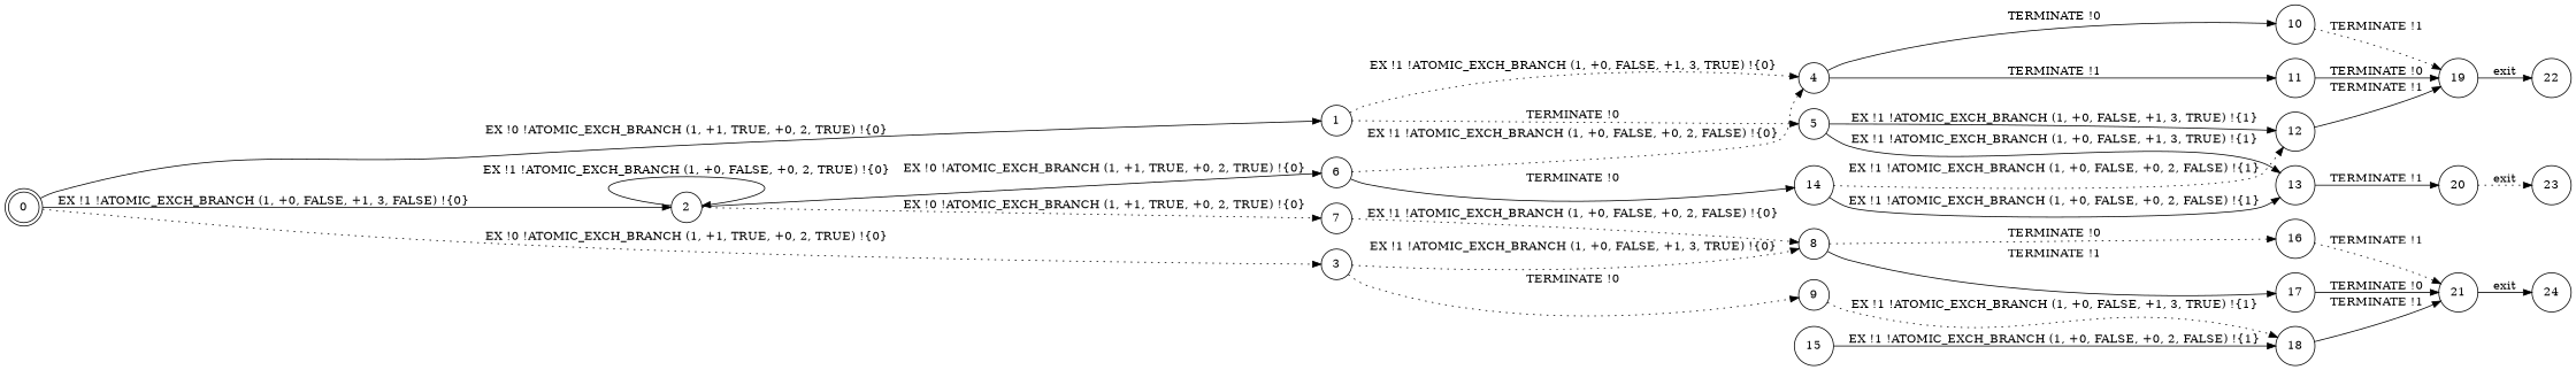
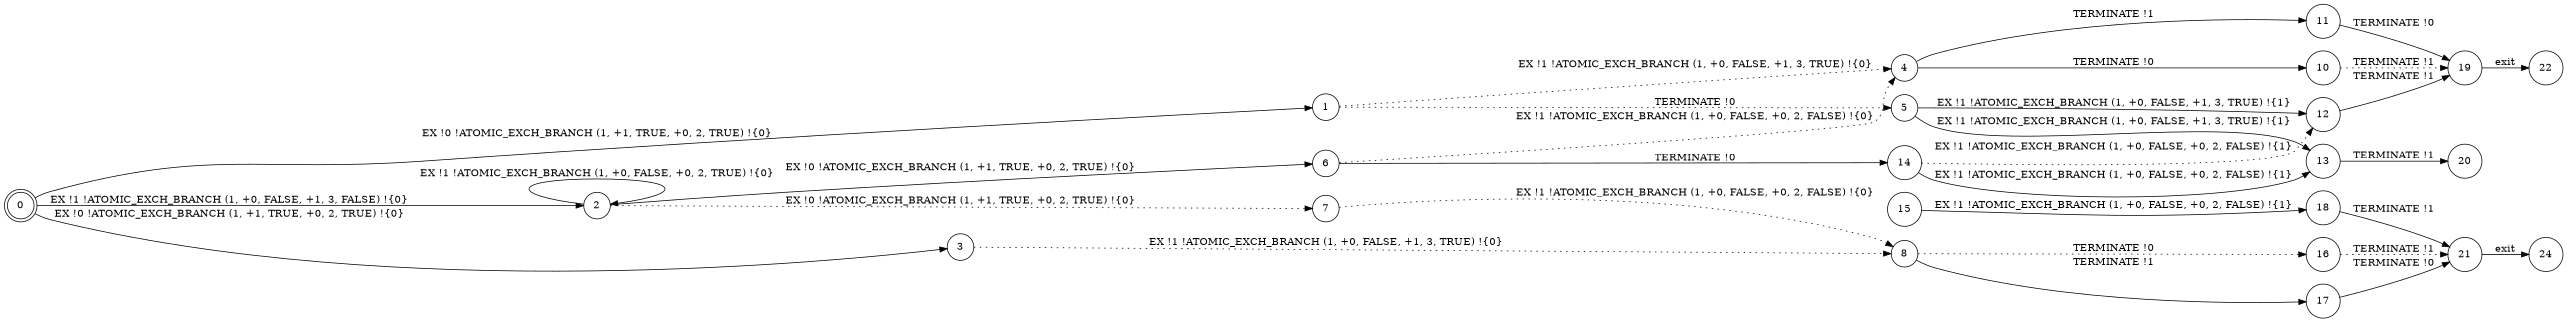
  digraph {
    rankdir=LR
    node [shape=circle]
    edge [style=solid]
    0 [peripheries=2]
    1
    2
    3
    4
    5
    6
    7
    8
-   9
    10
    11
    12
    13
    14
    16
    17
    18
    19
    20
    15
    21
    22
-   23
    24
    0 -> 1 [label="EX !0 !ATOMIC_EXCH_BRANCH (1, +1, TRUE, +0, 2, TRUE) !{0}"]
    0 -> 2 [label="EX !1 !ATOMIC_EXCH_BRANCH (1, +0, FALSE, +1, 3, FALSE) !{0}"]
-   0 -> 3 [label="EX !0 !ATOMIC_EXCH_BRANCH (1, +1, TRUE, +0, 2, TRUE) !{0}" style=dotted]
+   0 -> 3 [label="EX !0 !ATOMIC_EXCH_BRANCH (1, +1, TRUE, +0, 2, TRUE) !{0}"]
    1 -> 4 [label="EX !1 !ATOMIC_EXCH_BRANCH (1, +0, FALSE, +1, 3, TRUE) !{0}" style=dotted]
    1 -> 5 [label="TERMINATE !0" style=dotted]
    2 -> 2 [label="EX !1 !ATOMIC_EXCH_BRANCH (1, +0, FALSE, +0, 2, TRUE) !{0}"]
    2 -> 6 [label="EX !0 !ATOMIC_EXCH_BRANCH (1, +1, TRUE, +0, 2, TRUE) !{0}"]
    2 -> 7 [label="EX !0 !ATOMIC_EXCH_BRANCH (1, +1, TRUE, +0, 2, TRUE) !{0}" style=dotted]
    3 -> 8 [label="EX !1 !ATOMIC_EXCH_BRANCH (1, +0, FALSE, +1, 3, TRUE) !{0}" style=dotted]
-   3 -> 9 [label="TERMINATE !0" style=dotted]
    4 -> 10 [label="TERMINATE !0"]
    4 -> 11 [label="TERMINATE !1"]
    5 -> 12 [label="EX !1 !ATOMIC_EXCH_BRANCH (1, +0, FALSE, +1, 3, TRUE) !{1}"]
    5 -> 13 [label="EX !1 !ATOMIC_EXCH_BRANCH (1, +0, FALSE, +1, 3, TRUE) !{1}"]
    6 -> 4 [label="EX !1 !ATOMIC_EXCH_BRANCH (1, +0, FALSE, +0, 2, FALSE) !{0}" style=dotted]
    6 -> 14 [label="TERMINATE !0"]
    7 -> 8 [label="EX !1 !ATOMIC_EXCH_BRANCH (1, +0, FALSE, +0, 2, FALSE) !{0}" style=dotted]
    8 -> 16 [label="TERMINATE !0" style=dotted]
    8 -> 17 [label="TERMINATE !1"]
-   9 -> 18 [label="EX !1 !ATOMIC_EXCH_BRANCH (1, +0, FALSE, +1, 3, TRUE) !{1}" style=dotted]
    10 -> 19 [label="TERMINATE !1" style=dotted]
    11 -> 19 [label="TERMINATE !0"]
    12 -> 19 [label="TERMINATE !1"]
    13 -> 20 [label="TERMINATE !1"]
    14 -> 12 [label="EX !1 !ATOMIC_EXCH_BRANCH (1, +0, FALSE, +0, 2, FALSE) !{1}" style=dotted]
    14 -> 13 [label="EX !1 !ATOMIC_EXCH_BRANCH (1, +0, FALSE, +0, 2, FALSE) !{1}"]
    16 -> 21 [label="TERMINATE !1" style=dotted]
    17 -> 21 [label="TERMINATE !0"]
    18 -> 21 [label="TERMINATE !1"]
    19 -> 22 [label=exit]
-   20 -> 23 [label=exit style=dotted]
    15 -> 18 [label="EX !1 !ATOMIC_EXCH_BRANCH (1, +0, FALSE, +0, 2, FALSE) !{1}"]
    21 -> 24 [label=exit]
  }
